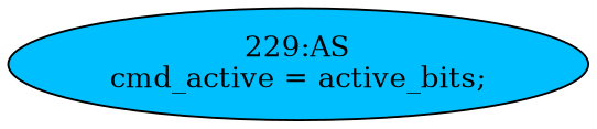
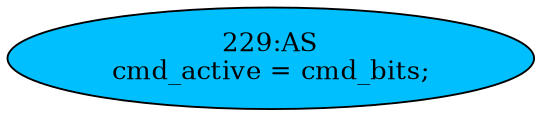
  strict digraph {
-   n1 [ast="<pyverilog.vparser.ast.Assign object at 0x7f1167bd49d0>" def_var="['cmd_active']" fillcolor=deepskyblue label="229:AS\ncmd_active = active_bits;" statements="[]" style=filled typ=Assign use_var="['cmd_bits']"]
+   n1 [ast="<pyverilog.vparser.ast.Assign object at 0x7f1167bd49d0>" def_var="['cmd_active']" fillcolor=deepskyblue label="229:AS\ncmd_active = cmd_bits;" statements="[]" style=filled typ=Assign use_var="['cmd_bits']"]
  }
